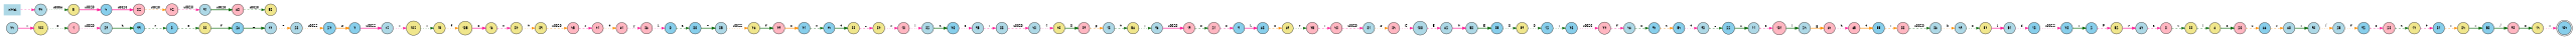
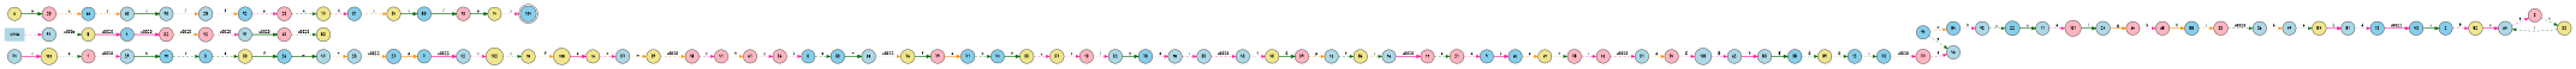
  digraph {
    fontname="Patrick Hand"
    rankdir=LR
    node [fillcolor=lightblue fontname="Patrick Hand" shape=circle style=filled]
    edge [color=deeppink fontname="Patrick Hand" style=dashed]
    0 [fillcolor=skyblue]
    30 [fillcolor=skyblue]
    85
    76 [fillcolor=khaki]
    1 [fillcolor=lightpink]
    29
    99 [fillcolor=skyblue]
    3 [fillcolor=skyblue]
    2 [fillcolor=skyblue]
    52 [fillcolor=khaki]
    67
    8 [fillcolor=lightpink]
    80 [fillcolor=khaki]
    26 [fillcolor=skyblue]
    47
    4 [fillcolor=skyblue]
    82 [fillcolor=lightpink]
    72 [fillcolor=lightpink]
    91
    5 [fillcolor=khaki]
    6 [fillcolor=khaki]
    20 [fillcolor=lightpink]
    66 [fillcolor=skyblue]
    60
    7 [fillcolor=skyblue]
    42
    102 [fillcolor=khaki]
    15 [fillcolor=khaki]
    38 [fillcolor=khaki]
    9 [fillcolor=skyblue]
    68 [fillcolor=skyblue]
    69 [fillcolor=khaki]
    75 [fillcolor=lightpink]
    10 [fillcolor=lightpink]
    32
    70 [fillcolor=skyblue]
    95
    101 [fillcolor=lightpink]
    11
    24
    64 [fillcolor=lightpink]
    12 [fillcolor=skyblue]
    73 [fillcolor=skyblue]
    77 [fillcolor=lightpink]
    46
    13 [fillcolor=skyblue]
    78 [fillcolor=skyblue]
    14 [fillcolor=khaki]
    104 [fillcolor=skyblue shape=doublecircle]
    105 [fillcolor=khaki]
    16 [fillcolor=khaki]
-   37 [fillcolor=khaki]
+   37
    89 [fillcolor=khaki]
    45 [fillcolor=lightpink]
    17 [fillcolor=khaki]
    81 [fillcolor=skyblue]
    84 [fillcolor=khaki]
    50 [fillcolor=skyblue]
    56 [fillcolor=khaki]
    18
    96
    19 [fillcolor=lightpink]
    21 [fillcolor=lightpink]
    90
    22 [fillcolor=skyblue]
    27 [fillcolor=skyblue]
    23
    65 [fillcolor=lightpink]
    55 [fillcolor=skyblue]
    92 [fillcolor=skyblue]
    25
    28 [fillcolor=lightpink]
    79 [fillcolor=lightpink]
    34 [fillcolor=lightpink]
    31
    100
    62
    88
    33 [fillcolor=lightpink]
    86
    49
    57 [fillcolor=khaki]
    58
    35 [fillcolor=skyblue]
    59 [fillcolor=khaki]
    36 [fillcolor=lightpink]
    41 [fillcolor=lightpink]
    39 [fillcolor=lightpink]
    40 [fillcolor=khaki]
    61 [fillcolor=lightpink]
    43
    44 [fillcolor=skyblue]
    83 [fillcolor=khaki]
    87 [fillcolor=khaki]
    94 [fillcolor=skyblue]
    54 [fillcolor=skyblue]
    93
    48 [fillcolor=lightpink]
    51
    98 [fillcolor=lightpink]
    53 [fillcolor=khaki]
    103 [fillcolor=khaki]
    74
    63 [fillcolor=lightpink]
    71 [fillcolor=skyblue]
    97
    initial [shape=plaintext]
    0 -> 30 [color=darkgreen label=e]
    30 -> 85 [color=darkgreen label="=" style=bold]
    85 -> 76 [color=darkorange label="\u0022" style=dotted]
    76 -> 79 [color=darkgreen label=f style=bold]
    1 -> 29 [label="\u0020" style=dotted]
    29 -> 99 [color=darkgreen label=h style=bold]
    99 -> 3 [color=darkgreen label=r]
    3 -> 80 [color=darkgreen label=e]
    2 -> 52 [label=P]
    52 -> 67 [label=r style=bold]
    67 -> 8 [label=e]
    8 -> 38 [color=darkgreen label=v]
    80 -> 26 [color=darkgreen label=f style=bold]
    26 -> 47 [color=darkgreen label=_ style=bold]
    47 -> 23 [color=darkorange label="=" style=dotted]
    4 -> 82 [label="\u0020" style=bold]
    82 -> 72 [color=darkorange label="\u0020"]
    72 -> 91 [label="\u0020"]
    91 -> 63 [color=darkgreen label="\u0020" style=bold]
    5 -> 4 [label="\u0020" style=bold]
    6 -> 20 [color=darkgreen label=o style=bold]
    20 -> 66 [color=darkorange label=u]
    66 -> 60 [color=darkorange label=s]
    60 -> 90 [color=darkgreen label="<" style=bold]
    7 -> 42 [label="\u0022" style=bold]
    42 -> 102 [label=">" style=dotted]
    102 -> 15 [color=darkgreen label="<" style=dotted]
    15 -> 105 [color=darkorange label=f style=dotted]
-   38 -> 6 [color=darkgreen label=i]
+   38 -> 67 [color=darkgreen label=i]
    9 -> 68 [label=l style=bold]
    68 -> 69 [color=darkorange label=o]
    69 -> 75 [color=darkgreen label=r style=dotted]
    75 -> 48 [label=":"]
    10 -> 32 [label=i style=dotted]
    32 -> 70 [color=darkgreen label=z style=bold]
    70 -> 95 [label=e style=dotted]
    95 -> 88 [label=":"]
    101 -> 24 [color=darkgreen label=i style=bold]
    11 -> 101 [label=e]
    24 -> 64 [color=darkorange label=g style=bold]
    64 -> 65 [label=h style=dotted]
    12 -> 73 [color=darkgreen label=";" style=dotted]
    73 -> 77 [label="\u0020" style=dotted]
    77 -> 46 [label=f]
-   46 -> 94 [color=darkgreen label=o]
-   13 -> 78 [label="\u0022" style=dotted]
+   94 -> 46 [color=darkgreen label=o]
+   13 -> 78 [label="\u0022" style=bold]
    78 -> 2 [color=darkgreen label=">" style=bold]
    14 -> 104 [label=">" style=dotted]
    105 -> 16 [label=o style=bold]
    16 -> 37 [label=n]
-   37 -> 89 [color=darkorange label=t style=dotted]
+   37 -> 89 [color=darkorange label=_ style=dotted]
    89 -> 45 [color=darkorange label="\u0020"]
    45 -> 41 [label=s]
    17 -> 81 [label=t]
    81 -> 84 [color=darkorange label=">"]
    84 -> 50 [color=darkgreen label="<" style=bold]
    50 -> 98 [color=darkgreen label="/" style=bold]
    56 -> 96 [color=darkgreen label=";" style=dotted]
    18 -> 56 [color=darkgreen label=t]
    96 -> 19 [label="\u0020" style=bold]
    19 -> 21 [color=darkgreen label=c]
    21 -> 9 [label=o]
    90 -> 25 [color=darkorange label="/" style=dotted]
    22 -> 11 [color=darkgreen label=w style=bold]
    27 -> 7 [color=darkorange label="#" style=bold]
    23 -> 27 [color=darkorange label="\u0022" style=dotted]
    65 -> 55 [color=darkorange label=t style=bold]
    55 -> 33 [color=darkorange label=":"]
    92 -> 28 [label=o]
    25 -> 92 [color=darkorange label=f style=dotted]
    28 -> 17 [color=darkgreen label=n]
    79 -> 71 [color=darkorange label=o style=bold]
    34 -> 100 [label=C style=dotted]
    31 -> 34 [color=darkorange label="#" style=dotted]
    100 -> 62 [label=E]
    62 -> 58 [label=7 style=bold]
    88 -> 43 [label="\u0020"]
    33 -> 86 [color=darkgreen label="\u0020"]
    86 -> 49 [color=darkorange label=b style=dotted]
    49 -> 57 [color=darkgreen label=o style=dotted]
    57 -> 51 [label=l style=bold]
    58 -> 35 [color=darkgreen label=E style=bold]
    35 -> 59 [color=darkgreen label=0 style=dotted]
    59 -> 12 [color=darkgreen label=0 style=dotted]
    36 -> 0 [label=l style=dotted]
    41 -> 61 [color=darkorange label=t style=dotted]
    39 -> 18 [color=darkorange label=p]
    40 -> 39 [color=darkgreen label=0 style=bold]
    61 -> 36 [label=y style=dotted]
    43 -> 40 [label=1 style=dotted]
    44 -> 83 [color=darkgreen label=t style=bold]
    83 -> 87 [label="-"]
    87 -> 10 [label=s style=dotted]
    94 -> 54 [color=darkorange label=n]
    54 -> 93 [label=t style=dotted]
    93 -> 22 [color=darkgreen label="-"]
    48 -> 31 [label="\u0020"]
    51 -> 13 [label=d style=dotted]
    98 -> 14 [color=darkgreen label=a style=bold]
    103 -> 1 [color=darkgreen label=a style=dotted]
    74 -> 103 [label="<" style=bold]
    63 -> 53 [color=darkgreen label="\u0020"]
    71 -> 44 [color=darkgreen label=n]
    97 -> 5 [color=darkgreen label="\u000a" style=dotted]
    initial -> 97
  }
